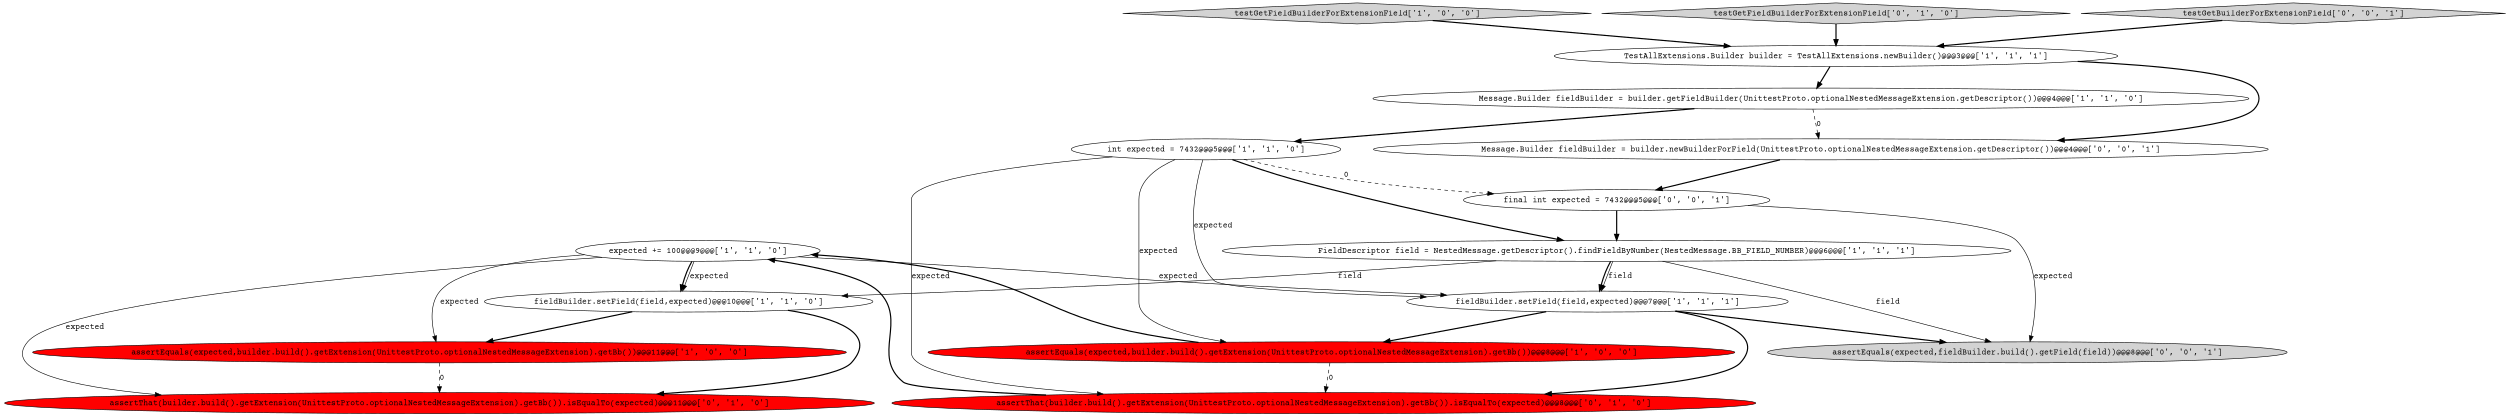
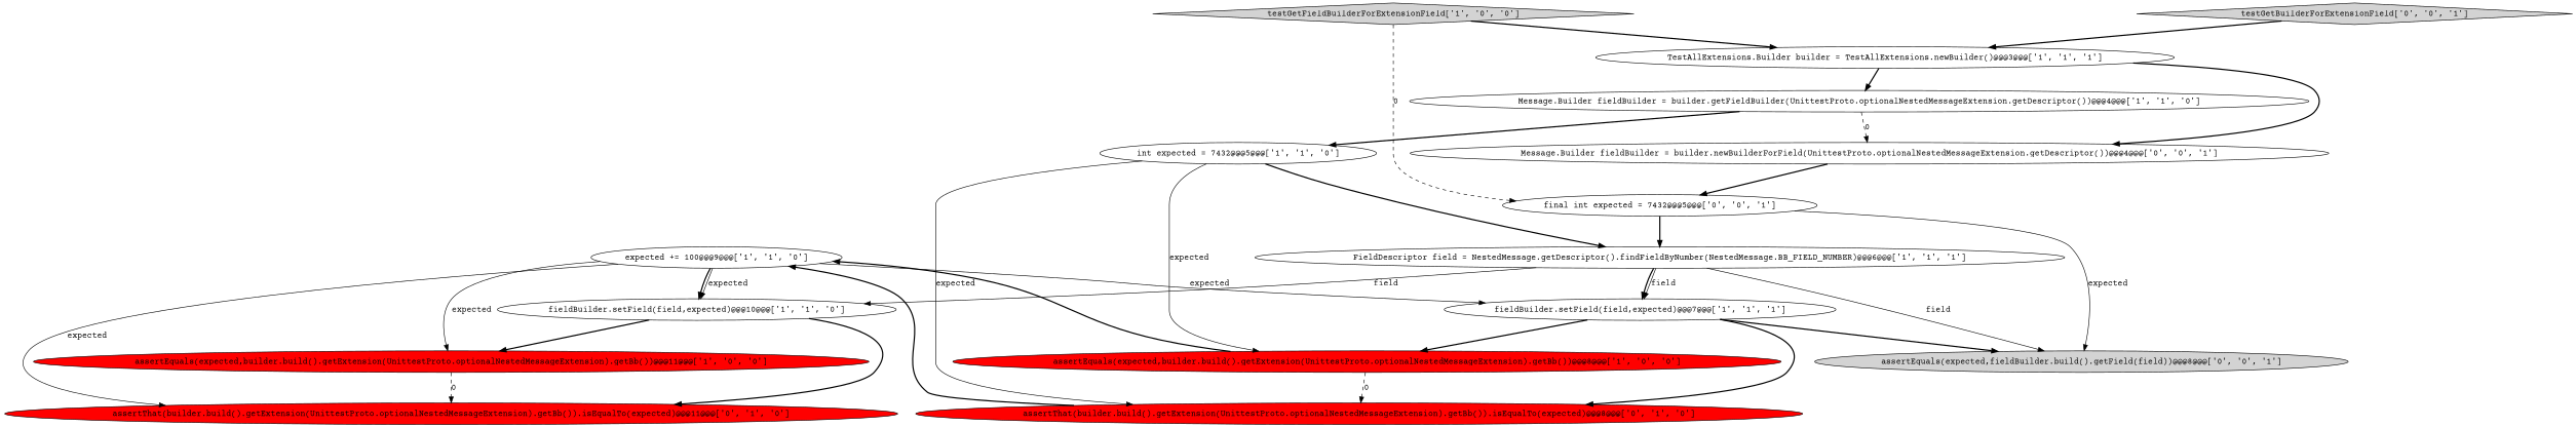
  digraph {
    fontname="Courier Prime"
    node [fillcolor=white fontname="Courier Prime" shape=ellipse style=filled]
    edge [fontname="Courier Prime" style=bold]
    n1 [label="expected += 100@@@9@@@['1', '1', '0']"]
    n2 [fillcolor=red label="assertThat(builder.build().getExtension(UnittestProto.optionalNestedMessageExtension).getBb()).isEqualTo(expected)@@@11@@@['0', '1', '0']"]
    n3 [fillcolor=red label="assertEquals(expected,builder.build().getExtension(UnittestProto.optionalNestedMessageExtension).getBb())@@@11@@@['1', '0', '0']"]
    n4 [label="fieldBuilder.setField(field,expected)@@@10@@@['1', '1', '0']"]
    n5 [label="fieldBuilder.setField(field,expected)@@@7@@@['1', '1', '1']"]
    n6 [fillcolor=lightgray label="assertEquals(expected,fieldBuilder.build().getField(field))@@@8@@@['0', '0', '1']"]
    n7 [label="Message.Builder fieldBuilder = builder.newBuilderForField(UnittestProto.optionalNestedMessageExtension.getDescriptor())@@@4@@@['0', '0', '1']"]
    n8 [label="final int expected = 7432@@@5@@@['0', '0', '1']"]
    n9 [label="FieldDescriptor field = NestedMessage.getDescriptor().findFieldByNumber(NestedMessage.BB_FIELD_NUMBER)@@@6@@@['1', '1', '1']"]
    n10 [fillcolor=red label="assertEquals(expected,builder.build().getExtension(UnittestProto.optionalNestedMessageExtension).getBb())@@@8@@@['1', '0', '0']"]
    n11 [fillcolor=red label="assertThat(builder.build().getExtension(UnittestProto.optionalNestedMessageExtension).getBb()).isEqualTo(expected)@@@8@@@['0', '1', '0']"]
-   n12 [fillcolor=lightgray label="testGetFieldBuilderForExtensionField['0', '1', '0']" shape=diamond]
    n13 [label="TestAllExtensions.Builder builder = TestAllExtensions.newBuilder()@@@3@@@['1', '1', '1']"]
    n14 [label="Message.Builder fieldBuilder = builder.getFieldBuilder(UnittestProto.optionalNestedMessageExtension.getDescriptor())@@@4@@@['1', '1', '0']"]
    n15 [fillcolor=lightgray label="testGetBuilderForExtensionField['0', '0', '1']" shape=diamond]
    n16 [label="int expected = 7432@@@5@@@['1', '1', '0']"]
    n17 [fillcolor=lightgray label="testGetFieldBuilderForExtensionField['1', '0', '0']" shape=diamond]
    n1 -> n2 [label=expected style=solid]
    n1 -> n3 [label=expected style=solid]
    n1 -> n4 [label=expected style=solid]
    n1 -> n4
    n1 -> n5 [label=expected style=solid]
    n3 -> n2 [label=0 style=dashed]
    n4 -> n2
    n4 -> n3
    n5 -> n6
    n5 -> n10
    n5 -> n11
    n7 -> n8
    n8 -> n6 [label=expected style=solid]
    n8 -> n9
    n9 -> n4 [label=field style=solid]
    n9 -> n5 [label=field style=solid]
    n9 -> n5
    n9 -> n6 [label=field style=solid]
    n10 -> n1
    n10 -> n11 [label=0 style=dashed]
    n11 -> n1
-   n12 -> n13
    n13 -> n7
    n13 -> n14
    n14 -> n7 [label=0 style=dashed]
    n14 -> n16
    n15 -> n13
-   n16 -> n5 [label=expected style=solid]
-   n16 -> n8 [label=0 style=dashed]
+   n17 -> n8 [label=0 style=dashed]
    n16 -> n9
    n16 -> n10 [label=expected style=solid]
    n16 -> n11 [label=expected style=solid]
    n17 -> n13
  }
